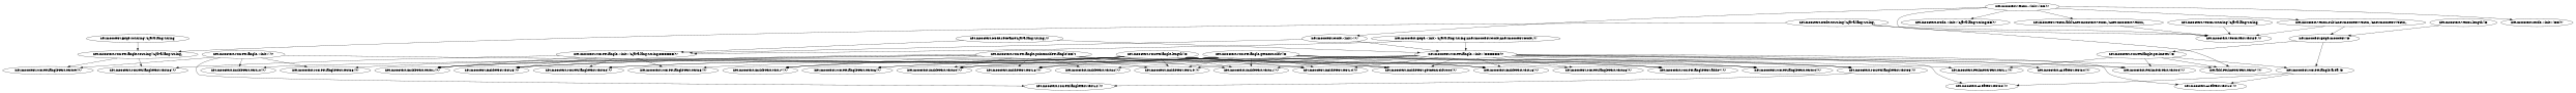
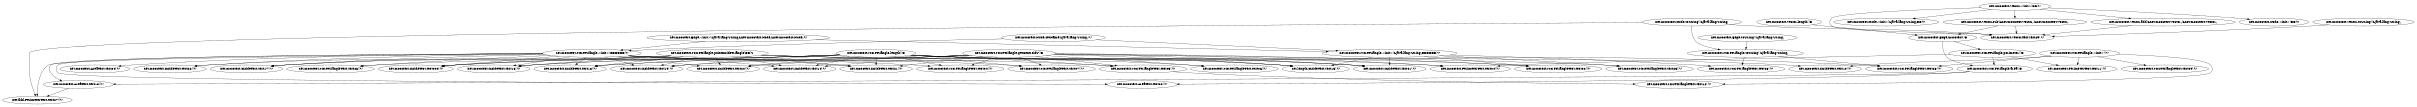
  digraph {
    n1 [label="net.add.PerimeterTest.test27()V"]
    "net.mooctest.MoreTriangle.perimeter()D"
    "net.mooctest.PerimeterTest.test11()V"
    "net.mooctest.PerimeterTest.test04()V"
    "net.mooctest.MoreTriangle.area()D"
    "net.mooctest.AreaTest.test08()V"
    "net.mooctest.AreaTest.test13()V"
    "net.mooctest.Vector.add(Lnet/mooctest/Vector;)Lnet/mooctest/Vector;"
    "net.mooctest.VectorTest.test29()V"
    n10 [label="net.mooctest.MoreTriangle.length()D"]
    n11 [label="net.mooctest.MoreTriangleTest.test04()V"]
    "net.mooctest.InsideTest.test20()V"
    "net.mooctest.InsideTest.test17()V"
    "net.mooctest.InsideTest.test14()V"
    "net.mooctest.MoreTriangleTest.test26()V"
    "net.mooctest.MoreTriangleTest.test02()V"
-   "net.mooctest.InsideTest.test000()V" [label="net.mooctest.InsideTest.getCentroidY000()V"]
+   "net.mooctest.InsideTest.test000()V"
    "net.mooctest.InsideTest.test21()V"
    "net.mooctest.MoreTriangleTest.test05()V"
    "net.mooctest.InsideTest.test01()V"
-   "net.mooctest.InsideTest.test15()V"
+   "net.mooctest.InsideTest.test15()V" [label="net.length.InsideTest.test15()V"]
    "net.mooctest.InsideTest.test16()V"
    "net.mooctest.MoreTriangleTest.test23()V"
    "net.mooctest.MoreTriangleTest.test06()V"
    "net.mooctest.InsideTest.test18()V"
    "net.mooctest.InsideTest.test19()V"
-   "net.mooctest.MoreTriangleTest.test07()V" [label="net.mooctest.MoreTriangleTest.add07()V"]
+   "net.mooctest.MoreTriangleTest.test07()V"
    "net.mooctest.MoreTriangleTest.test12()V"
    "net.mooctest.MoreTriangle.<init>(DDDDDD)V"
    "net.mooctest.AreaTest.test24()V"
    "net.mooctest.InsideTest.test22()V"
    "net.mooctest.MoreTriangle.<init>()V"
    "net.mooctest.MoreTriangleTest.test09()V"
    "net.mooctest.InsideTest.test10()V"
    "net.mooctest.MoreTriangle.toString()Ljava/lang/String;"
    "net.mooctest.MoreTriangleTest.test28()V"
    "net.mooctest.Vector.<init>(DD)V"
    "net.mooctest.Node.<init>(DD)V"
    "net.mooctest.Vector.sub(Lnet/mooctest/Vector;)Lnet/mooctest/Vector;"
    "net.mooctest.Node.<init>(Ljava/lang/String;DD)V"
-   "net.mooctest.Node.<init>()V"
    n42 [label="net.mooctest.Edge.mooctest()D"]
    "net.mooctest.MoreTriangle.<init>(Ljava/lang/String;DDDDDD)V"
    "net.mooctest.MoreTriangleTest.test25()V"
    "net.mooctest.MoreTriangle.pointInsideTriangle(DD)Z"
    "net.mooctest.Node.setName(Ljava/lang/String;)V"
    "net.mooctest.Edge.<init>(Ljava/lang/String;Lnet/mooctest/Node;Lnet/mooctest/Node;)V"
    "net.mooctest.Edge.toString()Ljava/lang/String;"
    "net.mooctest.MoreTriangle.getCentroidY()D"
    "net.mooctest.Vector.toString()Ljava/lang/String;"
    "net.mooctest.Node.toString()Ljava/lang/String;"
    "net.mooctest.Vector.length()D"
-   "net.mooctest.MoreTriangle.perimeter()D" -> n1
+   "net.mooctest.AreaTest.test13()V" -> n1
    "net.mooctest.MoreTriangle.perimeter()D" -> "net.mooctest.PerimeterTest.test11()V"
    "net.mooctest.MoreTriangle.perimeter()D" -> "net.mooctest.PerimeterTest.test04()V"
    "net.mooctest.MoreTriangle.perimeter()D" -> "net.mooctest.MoreTriangle.area()D"
    "net.mooctest.MoreTriangle.area()D" -> "net.mooctest.AreaTest.test08()V"
    "net.mooctest.MoreTriangle.area()D" -> "net.mooctest.AreaTest.test13()V"
    "net.mooctest.Vector.add(Lnet/mooctest/Vector;)Lnet/mooctest/Vector;" -> "net.mooctest.VectorTest.test29()V"
    n10 -> n11
    n10 -> "net.mooctest.InsideTest.test20()V"
    n10 -> "net.mooctest.InsideTest.test17()V"
    n10 -> "net.mooctest.InsideTest.test14()V"
    n10 -> "net.mooctest.MoreTriangleTest.test26()V"
    n10 -> "net.mooctest.MoreTriangleTest.test02()V"
    n10 -> "net.mooctest.InsideTest.test000()V"
    n10 -> "net.mooctest.InsideTest.test21()V"
    n10 -> "net.mooctest.MoreTriangleTest.test05()V"
    n10 -> "net.mooctest.InsideTest.test01()V"
    n10 -> "net.mooctest.InsideTest.test15()V"
    n10 -> "net.mooctest.InsideTest.test16()V"
    n10 -> "net.mooctest.MoreTriangleTest.test23()V"
    n10 -> "net.mooctest.MoreTriangleTest.test06()V"
    n10 -> "net.mooctest.InsideTest.test18()V"
    n10 -> "net.mooctest.InsideTest.test19()V"
    n10 -> "net.mooctest.MoreTriangleTest.test07()V"
    "net.mooctest.MoreTriangleTest.test05()V" -> "net.mooctest.MoreTriangleTest.test12()V"
    "net.mooctest.MoreTriangle.<init>(DDDDDD)V" -> n1
    "net.mooctest.MoreTriangle.<init>(DDDDDD)V" -> "net.mooctest.PerimeterTest.test04()V"
    "net.mooctest.MoreTriangle.<init>(DDDDDD)V" -> "net.mooctest.AreaTest.test08()V"
    "net.mooctest.MoreTriangle.<init>(DDDDDD)V" -> "net.mooctest.AreaTest.test13()V"
    "net.mooctest.MoreTriangle.<init>(DDDDDD)V" -> n11
    "net.mooctest.MoreTriangle.<init>(DDDDDD)V" -> "net.mooctest.InsideTest.test20()V"
    "net.mooctest.MoreTriangle.<init>(DDDDDD)V" -> "net.mooctest.InsideTest.test17()V"
    "net.mooctest.MoreTriangle.<init>(DDDDDD)V" -> "net.mooctest.InsideTest.test14()V"
    "net.mooctest.MoreTriangle.<init>(DDDDDD)V" -> "net.mooctest.MoreTriangleTest.test26()V"
    "net.mooctest.MoreTriangle.<init>(DDDDDD)V" -> "net.mooctest.InsideTest.test000()V"
    "net.mooctest.MoreTriangle.<init>(DDDDDD)V" -> "net.mooctest.InsideTest.test21()V"
    "net.mooctest.MoreTriangle.<init>(DDDDDD)V" -> "net.mooctest.MoreTriangleTest.test05()V"
    "net.mooctest.MoreTriangle.<init>(DDDDDD)V" -> "net.mooctest.InsideTest.test16()V"
    "net.mooctest.MoreTriangle.<init>(DDDDDD)V" -> "net.mooctest.InsideTest.test18()V"
    "net.mooctest.MoreTriangle.<init>(DDDDDD)V" -> "net.mooctest.InsideTest.test19()V"
    "net.mooctest.MoreTriangle.<init>(DDDDDD)V" -> "net.mooctest.MoreTriangleTest.test07()V"
    "net.mooctest.MoreTriangle.<init>(DDDDDD)V" -> "net.mooctest.AreaTest.test24()V"
    "net.mooctest.MoreTriangle.<init>(DDDDDD)V" -> "net.mooctest.InsideTest.test22()V"
    "net.mooctest.MoreTriangle.<init>()V" -> "net.mooctest.PerimeterTest.test11()V"
    "net.mooctest.MoreTriangle.<init>()V" -> "net.mooctest.MoreTriangleTest.test23()V"
    "net.mooctest.MoreTriangle.<init>()V" -> "net.mooctest.MoreTriangleTest.test12()V"
    "net.mooctest.MoreTriangle.<init>()V" -> "net.mooctest.MoreTriangleTest.test09()V"
    "net.mooctest.MoreTriangle.<init>()V" -> "net.mooctest.InsideTest.test10()V"
-   "net.mooctest.MoreTriangle.toString()Ljava/lang/String;" -> "net.mooctest.MoreTriangleTest.test09()V"
+   "net.mooctest.MoreTriangle.toString()Ljava/lang/String;" -> "net.mooctest.MoreTriangleTest.test23()V"
    "net.mooctest.MoreTriangle.toString()Ljava/lang/String;" -> "net.mooctest.MoreTriangleTest.test28()V"
    "net.mooctest.Vector.<init>(DD)V" -> "net.mooctest.Vector.add(Lnet/mooctest/Vector;)Lnet/mooctest/Vector;"
    "net.mooctest.Vector.<init>(DD)V" -> "net.mooctest.VectorTest.test29()V"
    "net.mooctest.Vector.<init>(DD)V" -> "net.mooctest.Node.<init>(DD)V"
    "net.mooctest.Vector.<init>(DD)V" -> "net.mooctest.Vector.sub(Lnet/mooctest/Vector;)Lnet/mooctest/Vector;"
    "net.mooctest.Vector.<init>(DD)V" -> "net.mooctest.Node.<init>(Ljava/lang/String;DD)V"
-   "net.mooctest.Vector.<init>(DD)V" -> "net.mooctest.Node.<init>()V"
    "net.mooctest.Vector.sub(Lnet/mooctest/Vector;)Lnet/mooctest/Vector;" -> "net.mooctest.VectorTest.test29()V"
    "net.mooctest.Vector.sub(Lnet/mooctest/Vector;)Lnet/mooctest/Vector;" -> n42
-   "net.mooctest.Node.<init>()V" -> "net.mooctest.MoreTriangle.<init>(DDDDDD)V"
-   "net.mooctest.Node.<init>()V" -> "net.mooctest.MoreTriangle.<init>(Ljava/lang/String;DDDDDD)V"
    n42 -> "net.mooctest.MoreTriangle.perimeter()D"
    n42 -> "net.mooctest.MoreTriangle.area()D"
    "net.mooctest.MoreTriangle.<init>(Ljava/lang/String;DDDDDD)V" -> "net.mooctest.MoreTriangleTest.test02()V"
    "net.mooctest.MoreTriangle.<init>(Ljava/lang/String;DDDDDD)V" -> "net.mooctest.InsideTest.test01()V"
    "net.mooctest.MoreTriangle.<init>(Ljava/lang/String;DDDDDD)V" -> "net.mooctest.InsideTest.test15()V"
    "net.mooctest.MoreTriangle.<init>(Ljava/lang/String;DDDDDD)V" -> "net.mooctest.MoreTriangleTest.test28()V"
    "net.mooctest.MoreTriangle.<init>(Ljava/lang/String;DDDDDD)V" -> "net.mooctest.MoreTriangleTest.test25()V"
    "net.mooctest.MoreTriangle.pointInsideTriangle(DD)Z" -> "net.mooctest.InsideTest.test20()V"
    "net.mooctest.MoreTriangle.pointInsideTriangle(DD)Z" -> "net.mooctest.InsideTest.test17()V"
    "net.mooctest.MoreTriangle.pointInsideTriangle(DD)Z" -> "net.mooctest.InsideTest.test14()V"
    "net.mooctest.MoreTriangle.pointInsideTriangle(DD)Z" -> "net.mooctest.InsideTest.test000()V"
    "net.mooctest.MoreTriangle.pointInsideTriangle(DD)Z" -> "net.mooctest.InsideTest.test21()V"
    "net.mooctest.MoreTriangle.pointInsideTriangle(DD)Z" -> "net.mooctest.InsideTest.test01()V"
    "net.mooctest.MoreTriangle.pointInsideTriangle(DD)Z" -> "net.mooctest.InsideTest.test15()V"
    "net.mooctest.MoreTriangle.pointInsideTriangle(DD)Z" -> "net.mooctest.InsideTest.test16()V"
    "net.mooctest.MoreTriangle.pointInsideTriangle(DD)Z" -> "net.mooctest.InsideTest.test18()V"
    "net.mooctest.MoreTriangle.pointInsideTriangle(DD)Z" -> "net.mooctest.InsideTest.test19()V"
    "net.mooctest.MoreTriangle.pointInsideTriangle(DD)Z" -> "net.mooctest.InsideTest.test22()V"
    "net.mooctest.MoreTriangle.pointInsideTriangle(DD)Z" -> "net.mooctest.InsideTest.test10()V"
    "net.mooctest.Node.setName(Ljava/lang/String;)V" -> "net.mooctest.MoreTriangle.<init>(DDDDDD)V"
    "net.mooctest.Node.setName(Ljava/lang/String;)V" -> "net.mooctest.MoreTriangle.<init>(Ljava/lang/String;DDDDDD)V"
    "net.mooctest.Edge.<init>(Ljava/lang/String;Lnet/mooctest/Node;Lnet/mooctest/Node;)V" -> "net.mooctest.MoreTriangle.<init>(DDDDDD)V"
    "net.mooctest.Edge.<init>(Ljava/lang/String;Lnet/mooctest/Node;Lnet/mooctest/Node;)V" -> "net.mooctest.MoreTriangle.<init>(Ljava/lang/String;DDDDDD)V"
    "net.mooctest.Edge.toString()Ljava/lang/String;" -> "net.mooctest.MoreTriangle.toString()Ljava/lang/String;"
    "net.mooctest.MoreTriangle.getCentroidY()D" -> "net.mooctest.PerimeterTest.test04()V"
    "net.mooctest.MoreTriangle.getCentroidY()D" -> n11
    "net.mooctest.MoreTriangle.getCentroidY()D" -> "net.mooctest.InsideTest.test20()V"
    "net.mooctest.MoreTriangle.getCentroidY()D" -> "net.mooctest.InsideTest.test14()V"
    "net.mooctest.MoreTriangle.getCentroidY()D" -> "net.mooctest.MoreTriangleTest.test02()V"
    "net.mooctest.MoreTriangle.getCentroidY()D" -> "net.mooctest.InsideTest.test000()V"
    "net.mooctest.MoreTriangle.getCentroidY()D" -> "net.mooctest.InsideTest.test21()V"
    "net.mooctest.MoreTriangle.getCentroidY()D" -> "net.mooctest.MoreTriangleTest.test05()V"
    "net.mooctest.MoreTriangle.getCentroidY()D" -> "net.mooctest.InsideTest.test01()V"
    "net.mooctest.MoreTriangle.getCentroidY()D" -> "net.mooctest.InsideTest.test15()V"
    "net.mooctest.MoreTriangle.getCentroidY()D" -> "net.mooctest.InsideTest.test16()V"
    "net.mooctest.MoreTriangle.getCentroidY()D" -> "net.mooctest.MoreTriangleTest.test06()V"
    "net.mooctest.MoreTriangle.getCentroidY()D" -> "net.mooctest.InsideTest.test18()V"
    "net.mooctest.MoreTriangle.getCentroidY()D" -> "net.mooctest.InsideTest.test19()V"
    "net.mooctest.MoreTriangle.getCentroidY()D" -> "net.mooctest.MoreTriangleTest.test07()V"
    "net.mooctest.MoreTriangle.getCentroidY()D" -> "net.mooctest.MoreTriangleTest.test25()V"
    "net.mooctest.Vector.toString()Ljava/lang/String;" -> "net.mooctest.VectorTest.test29()V"
    "net.mooctest.Node.toString()Ljava/lang/String;" -> n1
    "net.mooctest.Node.toString()Ljava/lang/String;" -> "net.mooctest.VectorTest.test29()V"
    "net.mooctest.Node.toString()Ljava/lang/String;" -> "net.mooctest.MoreTriangle.toString()Ljava/lang/String;"
    "net.mooctest.Vector.length()D" -> n42
  }
